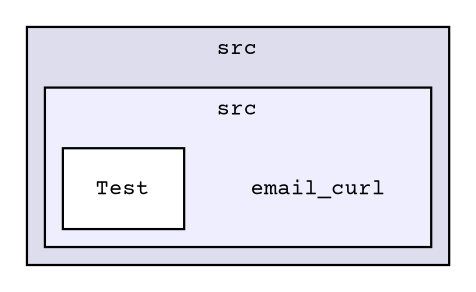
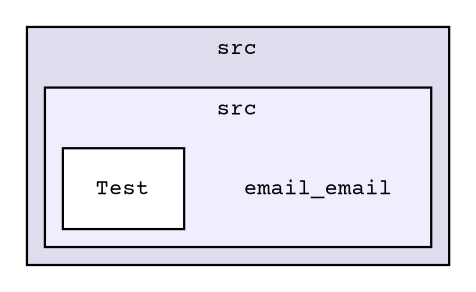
  digraph {
    compound=true
    fontname="Courier Prime"
    node [fontname="Courier Prime" fontsize=10]
-   n1 [label=email_curl shape=plaintext]
+   n1 [label=email_email shape=plaintext]
    n2 [color=black fillcolor=white label=Test shape=box style=filled]
    subgraph cluster_1 {
      bgcolor="#ddddee"
      fontsize=10
      label=src
      pencolor=black
      subgraph cluster_2 {
        bgcolor="#eeeeff"
        fontsize=10
        pencolor=black
        n1
        n2
      }
    }
  }
